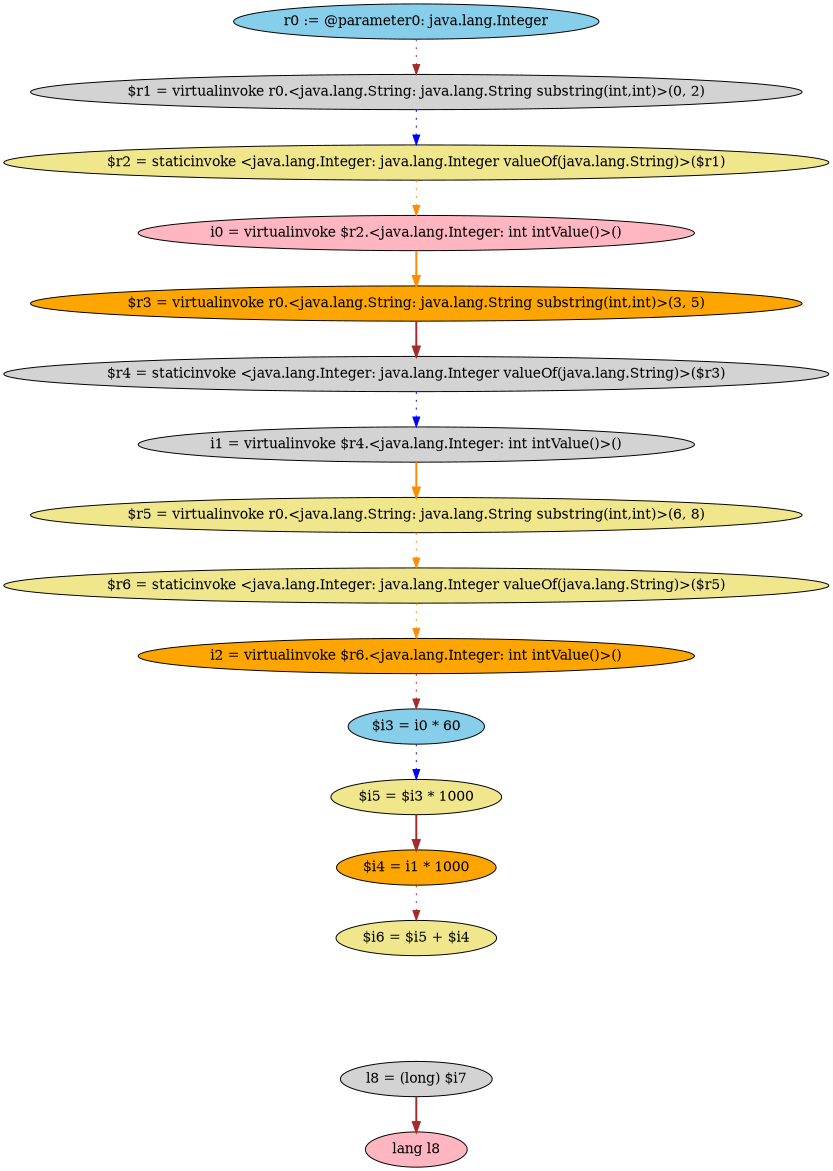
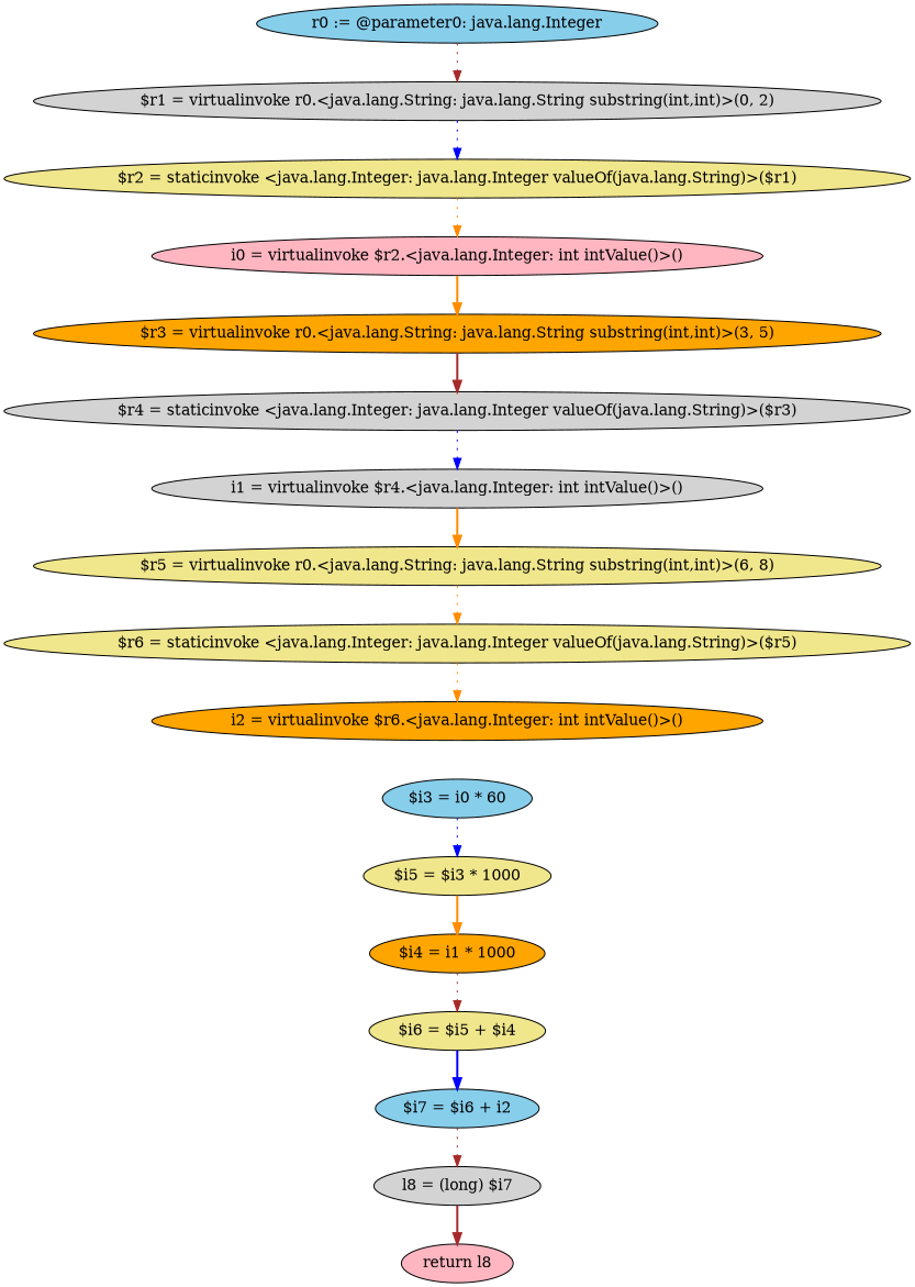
  digraph {
    node [fillcolor=khaki style=filled]
    edge [color=brown style=dotted]
    n1 [fillcolor=skyblue label="r0 := @parameter0: java.lang.Integer"]
    "$r1 = virtualinvoke r0.<java.lang.String: java.lang.String substring(int,int)>(0, 2)" [fillcolor=lightgrey]
    "$r2 = staticinvoke <java.lang.Integer: java.lang.Integer valueOf(java.lang.String)>($r1)"
    "i0 = virtualinvoke $r2.<java.lang.Integer: int intValue()>()" [fillcolor=lightpink]
    "$r3 = virtualinvoke r0.<java.lang.String: java.lang.String substring(int,int)>(3, 5)" [fillcolor=orange]
    "$r4 = staticinvoke <java.lang.Integer: java.lang.Integer valueOf(java.lang.String)>($r3)" [fillcolor=lightgrey]
    "i1 = virtualinvoke $r4.<java.lang.Integer: int intValue()>()" [fillcolor=lightgrey]
    "$r5 = virtualinvoke r0.<java.lang.String: java.lang.String substring(int,int)>(6, 8)"
    "$r6 = staticinvoke <java.lang.Integer: java.lang.Integer valueOf(java.lang.String)>($r5)"
    "i2 = virtualinvoke $r6.<java.lang.Integer: int intValue()>()" [fillcolor=orange]
    "$i3 = i0 * 60" [fillcolor=skyblue]
    "$i5 = $i3 * 1000"
    "$i4 = i1 * 1000" [fillcolor=orange]
    "$i6 = $i5 + $i4"
+   "$i7 = $i6 + i2" [fillcolor=skyblue]
    "l8 = (long) $i7" [fillcolor=lightgrey]
-   "return l8" [fillcolor=lightpink label="lang l8"]
+   "return l8" [fillcolor=lightpink]
    n1 -> "$r1 = virtualinvoke r0.<java.lang.String: java.lang.String substring(int,int)>(0, 2)"
    "$r1 = virtualinvoke r0.<java.lang.String: java.lang.String substring(int,int)>(0, 2)" -> "$r2 = staticinvoke <java.lang.Integer: java.lang.Integer valueOf(java.lang.String)>($r1)" [color=blue]
    "$r2 = staticinvoke <java.lang.Integer: java.lang.Integer valueOf(java.lang.String)>($r1)" -> "i0 = virtualinvoke $r2.<java.lang.Integer: int intValue()>()" [color=darkorange]
    "i0 = virtualinvoke $r2.<java.lang.Integer: int intValue()>()" -> "$r3 = virtualinvoke r0.<java.lang.String: java.lang.String substring(int,int)>(3, 5)" [color=darkorange style=bold]
    "$r3 = virtualinvoke r0.<java.lang.String: java.lang.String substring(int,int)>(3, 5)" -> "$r4 = staticinvoke <java.lang.Integer: java.lang.Integer valueOf(java.lang.String)>($r3)" [style=bold]
    "$r4 = staticinvoke <java.lang.Integer: java.lang.Integer valueOf(java.lang.String)>($r3)" -> "i1 = virtualinvoke $r4.<java.lang.Integer: int intValue()>()" [color=blue]
    "i1 = virtualinvoke $r4.<java.lang.Integer: int intValue()>()" -> "$r5 = virtualinvoke r0.<java.lang.String: java.lang.String substring(int,int)>(6, 8)" [color=darkorange style=bold]
    "$r5 = virtualinvoke r0.<java.lang.String: java.lang.String substring(int,int)>(6, 8)" -> "$r6 = staticinvoke <java.lang.Integer: java.lang.Integer valueOf(java.lang.String)>($r5)" [color=darkorange]
    "$r6 = staticinvoke <java.lang.Integer: java.lang.Integer valueOf(java.lang.String)>($r5)" -> "i2 = virtualinvoke $r6.<java.lang.Integer: int intValue()>()" [color=darkorange]
-   "i2 = virtualinvoke $r6.<java.lang.Integer: int intValue()>()" -> "$i3 = i0 * 60"
    "$i3 = i0 * 60" -> "$i5 = $i3 * 1000" [color=blue]
-   "$i5 = $i3 * 1000" -> "$i4 = i1 * 1000" [style=bold]
+   "$i5 = $i3 * 1000" -> "$i4 = i1 * 1000" [color=darkorange style=bold]
    "$i4 = i1 * 1000" -> "$i6 = $i5 + $i4"
+   "$i6 = $i5 + $i4" -> "$i7 = $i6 + i2" [color=blue style=bold]
+   "$i7 = $i6 + i2" -> "l8 = (long) $i7"
    "l8 = (long) $i7" -> "return l8" [style=bold]
  }
